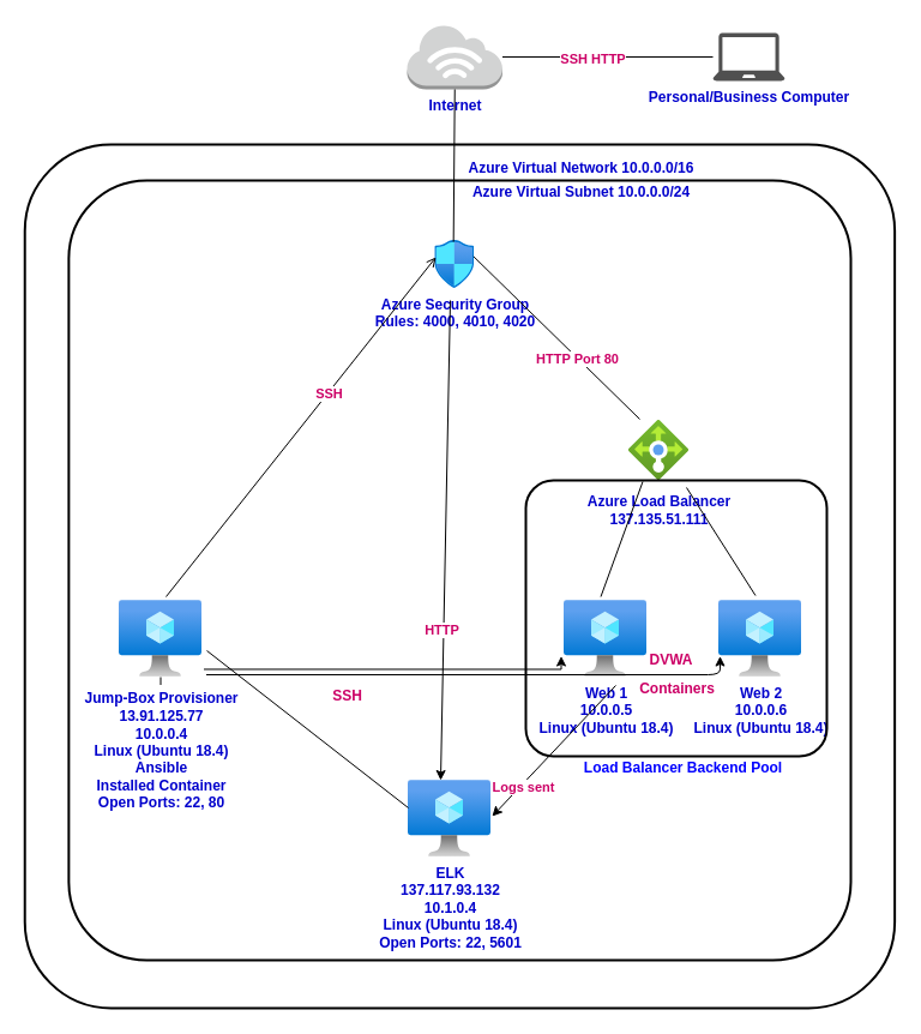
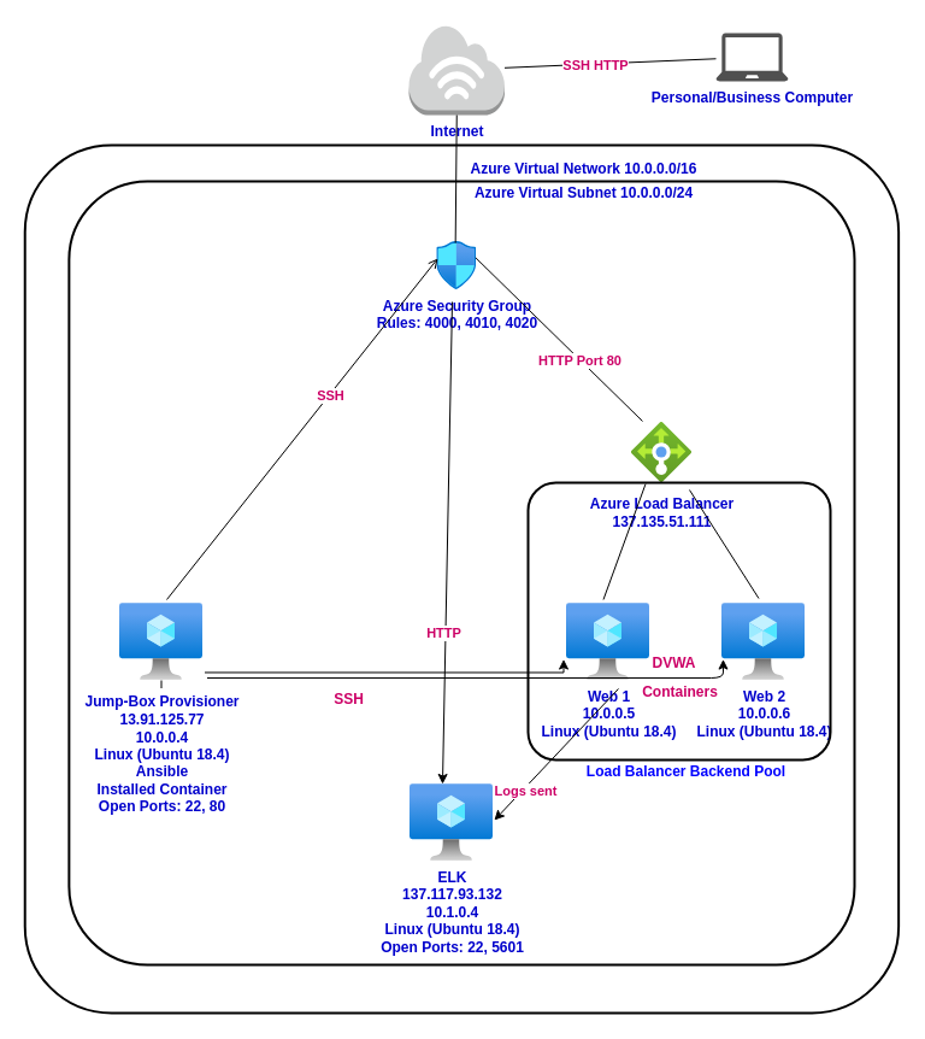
  <mxCell id="0" />
  <mxCell id="1" parent="0" />
  <mxCell id="2" value="&lt;font color=&quot;#0000cc&quot;&gt;&lt;b&gt;Personal/Business Computer&lt;/b&gt;&lt;/font&gt;" style="pointerEvents=1;shadow=0;dashed=0;html=1;strokeColor=none;fillColor=#505050;labelPosition=center;verticalLabelPosition=bottom;verticalAlign=top;outlineConnect=0;align=center;shape=mxgraph.office.devices.laptop;" parent="1" vertex="1"><mxGeometry x="594" y="27" width="60" height="40" as="geometry" /></mxCell>
  <mxCell id="3" value="&lt;font color=&quot;#0000cc&quot;&gt;&lt;b&gt;Azure Security Group&lt;br&gt;Rules: 4000, 4010, 4020&lt;br&gt;&lt;/b&gt;&lt;/font&gt;" style="aspect=fixed;html=1;points=[];align=center;image;fontSize=12;image=img/lib/azure2/networking/Network_Security_Groups.svg;" parent="1" vertex="1"><mxGeometry x="362.28" y="200" width="32.94" height="40" as="geometry" /></mxCell>
- <mxCell id="4" value="&lt;font color=&quot;#0000cc&quot;&gt;&lt;b&gt;Internet&lt;/b&gt;&lt;/font&gt;" style="outlineConnect=0;dashed=0;verticalLabelPosition=bottom;verticalAlign=top;align=center;html=1;shape=mxgraph.aws3.internet_3;fillColor=#D2D3D3;gradientColor=none;" parent="1" vertex="1"><mxGeometry x="339" y="20" width="79.5" height="54" as="geometry" /></mxCell>
+ <mxCell id="4" value="&lt;font color=&quot;#0000cc&quot;&gt;&lt;b&gt;Internet&lt;/b&gt;&lt;/font&gt;" style="outlineConnect=0;dashed=0;verticalLabelPosition=bottom;verticalAlign=top;align=center;html=1;shape=mxgraph.aws3.internet_3;fillColor=#D2D3D3;gradientColor=none;" parent="1" vertex="1"><mxGeometry x="339" y="20" width="79.5" height="75" as="geometry" /></mxCell>
  <mxCell id="5" value="" style="endArrow=none;html=1;" parent="1" source="2" target="4" edge="1"><mxGeometry width="50" height="50" relative="1" as="geometry"><mxPoint x="-30.5" y="495" as="sourcePoint" /><mxPoint x="19.5" y="445" as="targetPoint" /><Array as="points" /></mxGeometry></mxCell>
  <mxCell id="6" value="&lt;font color=&quot;#cc0066&quot;&gt;&lt;b&gt;SSH HTTP&lt;/b&gt;&lt;/font&gt;" style="edgeLabel;html=1;align=center;verticalAlign=middle;resizable=0;points=[];" parent="5" vertex="1" connectable="0"><mxGeometry x="0.152" y="1" relative="1" as="geometry"><mxPoint as="offset" /></mxGeometry></mxCell>
  <mxCell id="7" value="" style="endArrow=none;html=1;exitX=0.5;exitY=1;exitDx=0;exitDy=0;exitPerimeter=0;entryX=0.467;entryY=0.027;entryDx=0;entryDy=0;entryPerimeter=0;" parent="1" source="4" target="3" edge="1"><mxGeometry width="50" height="50" relative="1" as="geometry"><mxPoint x="19.5" y="360" as="sourcePoint" /><mxPoint x="69.5" y="310" as="targetPoint" /></mxGeometry></mxCell>
  <mxCell id="8" value="&lt;font color=&quot;#0000cc&quot;&gt;&lt;b&gt;Azure Load Balancer&lt;/b&gt;&lt;/font&gt;&lt;span style=&quot;font-family: &amp;#34;az_ea_font&amp;#34; , &amp;#34;segoe ui&amp;#34; , &amp;#34;az_font&amp;#34; , , , &amp;#34;blinkmacsystemfont&amp;#34; , &amp;#34;roboto&amp;#34; , &amp;#34;oxygen&amp;#34; , &amp;#34;ubuntu&amp;#34; , &amp;#34;cantarell&amp;#34; , &amp;#34;open sans&amp;#34; , &amp;#34;helvetica neue&amp;#34; , sans-serif ; font-size: 16px&quot;&gt;&lt;br&gt;&lt;/span&gt;&lt;font color=&quot;#0000cc&quot;&gt;&lt;b&gt;137.135.51.111&lt;br&gt;&lt;/b&gt;&lt;/font&gt;" style="aspect=fixed;html=1;points=[];align=center;image;fontSize=12;image=img/lib/azure2/networking/Load_Balancers.svg;" parent="1" vertex="1"><mxGeometry x="524" y="350" width="50" height="50" as="geometry" /></mxCell>
  <mxCell id="9" value="" style="endArrow=none;html=1;entryX=0.18;entryY=-0.02;entryDx=0;entryDy=0;entryPerimeter=0;exitX=0.973;exitY=0.331;exitDx=0;exitDy=0;exitPerimeter=0;" parent="1" source="3" target="8" edge="1"><mxGeometry width="50" height="50" relative="1" as="geometry"><mxPoint x="404" y="256" as="sourcePoint" /><mxPoint x="519" y="340" as="targetPoint" /></mxGeometry></mxCell>
  <mxCell id="10" value="&lt;font color=&quot;#cc0066&quot;&gt;&lt;b&gt;HTTP Port 80&lt;/b&gt;&lt;/font&gt;" style="edgeLabel;html=1;align=center;verticalAlign=middle;resizable=0;points=[];" parent="9" vertex="1" connectable="0"><mxGeometry x="0.118" y="4" relative="1" as="geometry"><mxPoint x="6.32" y="12.15" as="offset" /></mxGeometry></mxCell>
  <mxCell id="11" value="&lt;font color=&quot;#0000cc&quot;&gt;&lt;b&gt;Web 1&lt;br&gt;10.0.0.5&lt;br&gt;Linux (Ubuntu 18.4)&lt;br&gt;&lt;/b&gt;&lt;/font&gt;" style="aspect=fixed;html=1;points=[];align=center;image;fontSize=12;image=img/lib/azure2/compute/Virtual_Machine.svg;" parent="1" vertex="1"><mxGeometry x="470" y="500" width="69" height="64" as="geometry" /></mxCell>
  <mxCell id="12" value="&lt;font color=&quot;#0000cc&quot;&gt;&lt;b&gt;Web 2&lt;br&gt;10.0.0.6&lt;br&gt;Linux (Ubuntu 18.4)&lt;br&gt;&lt;/b&gt;&lt;/font&gt;" style="aspect=fixed;html=1;points=[];align=center;image;fontSize=12;image=img/lib/azure2/compute/Virtual_Machine.svg;" parent="1" vertex="1"><mxGeometry x="599" y="500" width="69" height="64" as="geometry" /></mxCell>
  <mxCell id="13" value="" style="endArrow=none;html=1;entryX=0.23;entryY=1.02;entryDx=0;entryDy=0;entryPerimeter=0;exitX=0.442;exitY=-0.047;exitDx=0;exitDy=0;exitPerimeter=0;" parent="1" source="11" target="8" edge="1"><mxGeometry width="50" height="50" relative="1" as="geometry"><mxPoint x="479" y="470" as="sourcePoint" /><mxPoint x="529" y="420" as="targetPoint" /></mxGeometry></mxCell>
  <mxCell id="14" value="" style="endArrow=none;html=1;entryX=0.96;entryY=1.12;entryDx=0;entryDy=0;entryPerimeter=0;exitX=0.442;exitY=-0.062;exitDx=0;exitDy=0;exitPerimeter=0;" parent="1" source="12" target="8" edge="1"><mxGeometry width="50" height="50" relative="1" as="geometry"><mxPoint x="579" y="470" as="sourcePoint" /><mxPoint x="629" y="420" as="targetPoint" /></mxGeometry></mxCell>
  <mxCell id="15" value="" style="edgeStyle=orthogonalEdgeStyle;rounded=0;orthogonalLoop=1;jettySize=auto;html=1;" parent="1" source="16" edge="1"><mxGeometry relative="1" as="geometry"><mxPoint x="133.5" y="644" as="targetPoint" /></mxGeometry></mxCell>
  <mxCell id="16" value="&lt;font color=&quot;#0000cc&quot;&gt;&lt;b&gt;Jump-Box Provisioner&lt;span style=&quot;font-family: &amp;#34;az_ea_font&amp;#34; , &amp;#34;segoe ui&amp;#34; , &amp;#34;az_font&amp;#34; , , , &amp;#34;blinkmacsystemfont&amp;#34; , &amp;#34;roboto&amp;#34; , &amp;#34;oxygen&amp;#34; , &amp;#34;ubuntu&amp;#34; , &amp;#34;cantarell&amp;#34; , &amp;#34;open sans&amp;#34; , &amp;#34;helvetica neue&amp;#34; , sans-serif ; font-size: 16px&quot;&gt;&lt;br&gt;&lt;/span&gt;13.91.125.77&lt;br&gt;10.0.0.4&lt;br&gt;Linux (Ubuntu 18.4)&lt;br&gt;Ansible&lt;br&gt;Installed Container&lt;br&gt;Open Ports: 22, 80&lt;br&gt;&lt;/b&gt;&lt;/font&gt;" style="aspect=fixed;html=1;points=[];align=center;image;fontSize=12;image=img/lib/azure2/compute/Virtual_Machine.svg;" parent="1" vertex="1"><mxGeometry x="99" y="500" width="69" height="64" as="geometry" /></mxCell>
  <mxCell id="17" value="" style="endArrow=open;html=1;entryX=0.022;entryY=0.349;entryDx=0;entryDy=0;entryPerimeter=0;exitX=0.565;exitY=-0.047;exitDx=0;exitDy=0;exitPerimeter=0;" parent="1" source="16" target="3" edge="1"><mxGeometry width="50" height="50" relative="1" as="geometry"><mxPoint x="149" y="480" as="sourcePoint" /><mxPoint x="199" y="430" as="targetPoint" /></mxGeometry></mxCell>
  <mxCell id="18" value="&lt;font color=&quot;#cc0066&quot;&gt;&lt;b&gt;SSH&lt;/b&gt;&lt;/font&gt;" style="edgeLabel;html=1;align=center;verticalAlign=middle;resizable=0;points=[];" parent="17" vertex="1" connectable="0"><mxGeometry x="0.201" y="-1" relative="1" as="geometry"><mxPoint as="offset" /></mxGeometry></mxCell>
  <mxCell id="19" value="" style="edgeStyle=segmentEdgeStyle;endArrow=classic;html=1;exitX=1.022;exitY=0.898;exitDx=0;exitDy=0;exitPerimeter=0;entryX=-0.036;entryY=0.727;entryDx=0;entryDy=0;entryPerimeter=0;rounded=0;" parent="1" source="16" target="11" edge="1"><mxGeometry width="50" height="50" relative="1" as="geometry"><mxPoint x="168" y="540" as="sourcePoint" /><mxPoint x="218" y="490" as="targetPoint" /></mxGeometry></mxCell>
  <mxCell id="20" value="" style="edgeStyle=segmentEdgeStyle;endArrow=classic;html=1;exitX=1.051;exitY=0.969;exitDx=0;exitDy=0;exitPerimeter=0;entryX=0.014;entryY=0.727;entryDx=0;entryDy=0;entryPerimeter=0;" parent="1" source="16" target="12" edge="1"><mxGeometry width="50" height="50" relative="1" as="geometry"><mxPoint x="179" y="564" as="sourcePoint" /><mxPoint x="229" y="514" as="targetPoint" /></mxGeometry></mxCell>
  <mxCell id="21" value="&lt;font color=&quot;#cc0066&quot;&gt;&lt;b&gt;SSH&lt;/b&gt;&lt;/font&gt;" style="text;html=1;align=center;verticalAlign=middle;resizable=0;points=[];autosize=1;" parent="1" vertex="1"><mxGeometry x="269" y="570" width="40" height="20" as="geometry" /></mxCell>
  <mxCell id="22" value="&lt;font color=&quot;#cc0066&quot;&gt;&lt;b&gt;Containers&lt;/b&gt;&lt;/font&gt;" style="text;html=1;align=center;verticalAlign=middle;resizable=0;points=[];autosize=1;" parent="1" vertex="1"><mxGeometry x="524" y="564" width="80" height="20" as="geometry" /></mxCell>
  <mxCell id="23" value="" style="rounded=1;arcSize=10;strokeColor=#000000;fillColor=none;gradientColor=none;strokeWidth=2;" parent="1" vertex="1"><mxGeometry x="438" y="400" width="251" height="230" as="geometry" /></mxCell>
  <mxCell id="24" value="&lt;font color=&quot;#0000ff&quot;&gt;&lt;b&gt;Load Balancer Backend Pool&lt;/b&gt;&lt;/font&gt;" style="text;html=1;align=center;verticalAlign=middle;resizable=0;points=[];autosize=1;" parent="1" vertex="1"><mxGeometry x="479" y="630" width="180" height="20" as="geometry" /></mxCell>
  <mxCell id="25" value="" style="rounded=1;arcSize=10;strokeColor=#000000;fillColor=none;gradientColor=none;strokeWidth=2;" parent="1" vertex="1"><mxGeometry x="20.24" y="120" width="725.38" height="720" as="geometry" /></mxCell>
  <mxCell id="26" value="" style="rounded=1;arcSize=10;strokeColor=#000000;fillColor=none;gradientColor=none;strokeWidth=2;" parent="1" vertex="1"><mxGeometry x="56.87" y="150" width="652.13" height="650" as="geometry" /></mxCell>
  <mxCell id="27" value="&lt;font color=&quot;#0000cc&quot;&gt;&lt;b&gt;Azure Virtual Network 10.0.0.0/16&lt;/b&gt;&lt;/font&gt;" style="text;html=1;align=center;verticalAlign=middle;resizable=0;points=[];autosize=1;" parent="1" vertex="1"><mxGeometry x="384" y="130" width="200" height="20" as="geometry" /></mxCell>
  <mxCell id="28" value="&lt;font color=&quot;#0000cc&quot;&gt;&lt;b&gt;Azure Virtual Subnet 10.0.0.0/24&lt;/b&gt;&lt;/font&gt;" style="text;html=1;align=center;verticalAlign=middle;resizable=0;points=[];autosize=1;" parent="1" vertex="1"><mxGeometry x="384" y="150" width="200" height="20" as="geometry" /></mxCell>
  <mxCell id="29" value="&lt;font color=&quot;#0000cc&quot;&gt;&lt;b&gt;ELK&lt;br&gt;&lt;/b&gt;&lt;/font&gt;&lt;font color=&quot;#0000cc&quot;&gt;&lt;b&gt;137.117.93.132&lt;br&gt;10.1.0.4&lt;br&gt;Linux (Ubuntu 18.4)&lt;br&gt;Open Ports: 22, 5601&lt;/b&gt;&lt;br&gt;&lt;/font&gt;" style="aspect=fixed;html=1;points=[];align=center;image;fontSize=12;image=img/lib/azure2/compute/Virtual_Machine.svg;" vertex="1" parent="1"><mxGeometry x="340" y="650" width="69" height="64" as="geometry" /></mxCell>
  <mxCell id="30" value="&lt;font color=&quot;#cc0066&quot;&gt;&lt;b&gt;DVWA&lt;/b&gt;&lt;/font&gt;" style="text;html=1;align=center;verticalAlign=middle;resizable=0;points=[];autosize=1;" vertex="1" parent="1"><mxGeometry x="534" y="540" width="50" height="20" as="geometry" /></mxCell>
- <mxCell id="31" value="" style="endArrow=none;html=1;exitX=1.058;exitY=0.656;exitDx=0;exitDy=0;exitPerimeter=0;entryX=0;entryY=0.359;entryDx=0;entryDy=0;entryPerimeter=0;" edge="1" parent="1" source="16" target="29"><mxGeometry width="50" height="50" relative="1" as="geometry"><mxPoint x="189" y="500" as="sourcePoint" /><mxPoint x="239" y="450" as="targetPoint" /></mxGeometry></mxCell>
  <mxCell id="32" value="" style="endArrow=classic;html=1;entryX=0.391;entryY=0;entryDx=0;entryDy=0;entryPerimeter=0;" edge="1" parent="1" target="29"><mxGeometry width="50" height="50" relative="1" as="geometry"><mxPoint x="375" y="250" as="sourcePoint" /><mxPoint x="403.75" y="360" as="targetPoint" /></mxGeometry></mxCell>
  <mxCell id="33" value="&lt;b&gt;&lt;font color=&quot;#cc0066&quot;&gt;HTTP&lt;/font&gt;&lt;/b&gt;" style="edgeLabel;html=1;align=center;verticalAlign=middle;resizable=0;points=[];" vertex="1" connectable="0" parent="32"><mxGeometry x="0.377" y="-2" relative="1" as="geometry"><mxPoint as="offset" /></mxGeometry></mxCell>
  <mxCell id="34" value="" style="endArrow=classic;html=1;exitX=0.623;exitY=1.109;exitDx=0;exitDy=0;exitPerimeter=0;entryX=1.014;entryY=0.469;entryDx=0;entryDy=0;entryPerimeter=0;" edge="1" parent="1" source="11" target="29"><mxGeometry width="50" height="50" relative="1" as="geometry"><mxPoint x="524" y="720" as="sourcePoint" /><mxPoint x="574" y="670" as="targetPoint" /></mxGeometry></mxCell>
  <mxCell id="35" value="&lt;b&gt;&lt;font color=&quot;#cc0066&quot;&gt;Logs sent&lt;/font&gt;&lt;/b&gt;" style="edgeLabel;html=1;align=center;verticalAlign=middle;resizable=0;points=[];" vertex="1" connectable="0" parent="34"><mxGeometry x="0.536" y="2" relative="1" as="geometry"><mxPoint as="offset" /></mxGeometry></mxCell>
